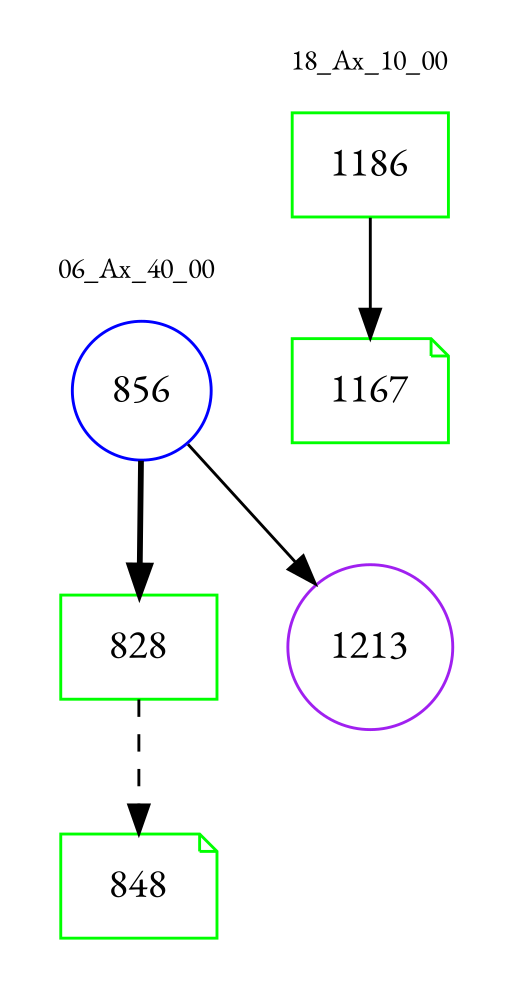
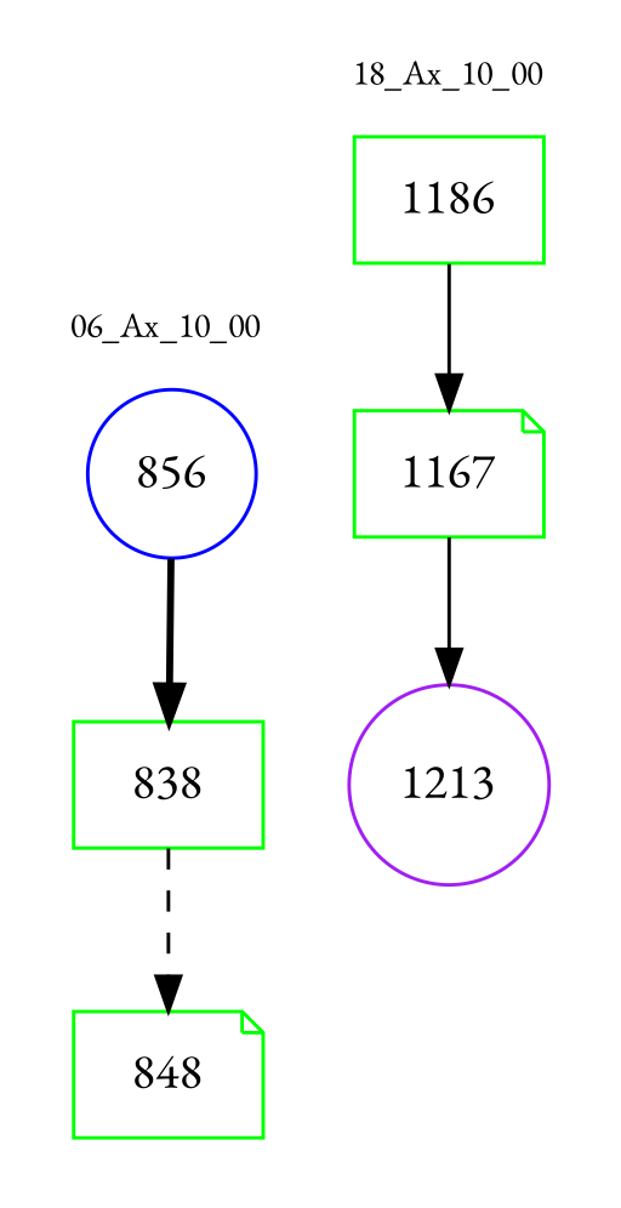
  digraph {
    fontname="EB Garamond"
    node [color=green fontname="EB Garamond" shape=circle]
    edge [color=black fontname="EB Garamond" style=solid]
    n1 [color=blue label=856]
-   n2 [label=828 shape=box]
+   n2 [label=838 shape=box]
    n3 [label=848 shape=note]
    n4 [label=1186 shape=box]
    n5 [label=1167 shape=note]
    n6 [color=purple label=1213]
    subgraph cluster_1 {
      color=white
      fontsize=10
-     label="06_Ax_40_00"
+     label="06_Ax_10_00"
      n1
      n2
      n3
    }
    subgraph cluster_2 {
      color=white
      fontsize=10
      label="18_Ax_10_00"
      n4
      n5
      n6
    }
    n1 -> n2 [style=bold]
    n2 -> n3 [style=dashed]
    n4 -> n5
-   n1 -> n6
+   n5 -> n6
  }
